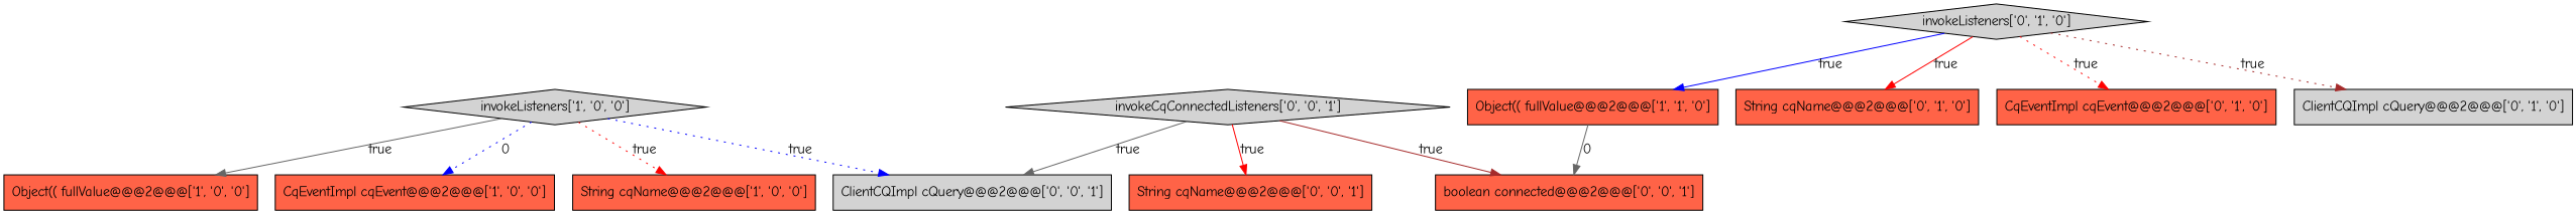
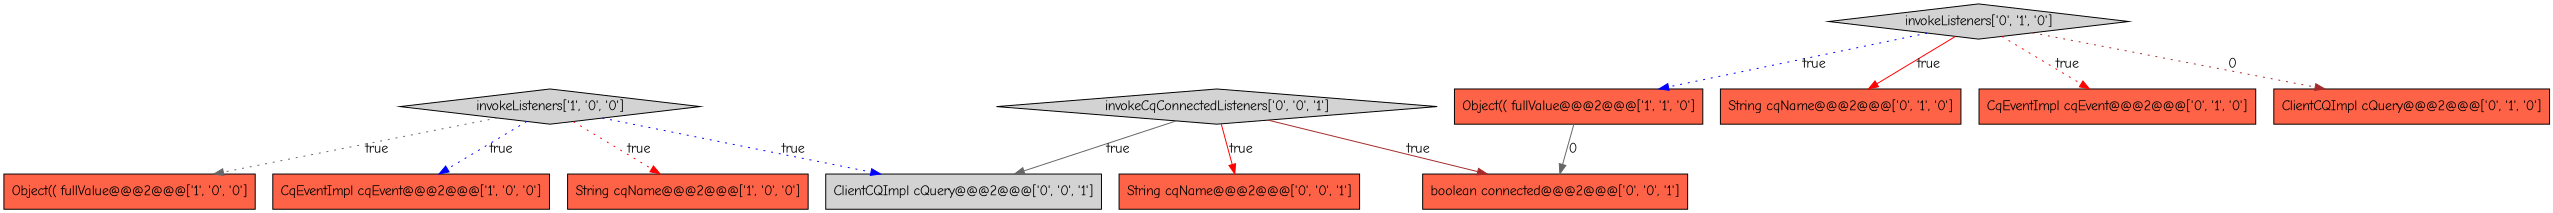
  digraph {
    fontname="Comic Neue"
    node [fillcolor=tomato fontname="Comic Neue" shape=box style=filled]
    edge [color=red fontname="Comic Neue" style=solid]
    n1 [fillcolor=lightgray label="invokeListeners['1', '0', '0']" shape=diamond]
    n2 [label="Object(( fullValue@@@2@@@['1', '0', '0']"]
    n3 [label="CqEventImpl cqEvent@@@2@@@['1', '0', '0']"]
    n4 [label="String cqName@@@2@@@['1', '0', '0']"]
    n5 [fillcolor=lightgray label="ClientCQImpl cQuery@@@2@@@['0', '0', '1']"]
    n6 [label="Object(( fullValue@@@2@@@['1', '1', '0']"]
    n7 [label="boolean connected@@@2@@@['0', '0', '1']"]
    n8 [label="String cqName@@@2@@@['0', '1', '0']"]
    n9 [label="CqEventImpl cqEvent@@@2@@@['0', '1', '0']"]
    n10 [fillcolor=lightgray label="invokeCqConnectedListeners['0', '0', '1']" shape=diamond]
    n11 [label="String cqName@@@2@@@['0', '0', '1']"]
    n12 [fillcolor=lightgray label="invokeListeners['0', '1', '0']" shape=diamond]
-   n13 [fillcolor=lightgray label="ClientCQImpl cQuery@@@2@@@['0', '1', '0']"]
-   n1 -> n2 [color=gray40 label=true]
-   n1 -> n3 [color=blue label=0 style=dotted]
+   n13 [label="ClientCQImpl cQuery@@@2@@@['0', '1', '0']"]
+   n1 -> n2 [color=gray40 label=true style=dotted]
+   n1 -> n3 [color=blue label=true style=dotted]
    n1 -> n4 [label=true style=dotted]
    n1 -> n5 [color=blue label=true style=dotted]
    n6 -> n7 [color=gray40 label=0]
    n10 -> n5 [color=gray40 label=true]
    n10 -> n7 [color=brown label=true]
    n10 -> n11 [label=true]
-   n12 -> n6 [color=blue label=true]
+   n12 -> n6 [color=blue label=true style=dotted]
    n12 -> n8 [label=true]
    n12 -> n9 [label=true style=dotted]
-   n12 -> n13 [color=brown label=true style=dotted]
+   n12 -> n13 [color=brown label=0 style=dotted]
  }
